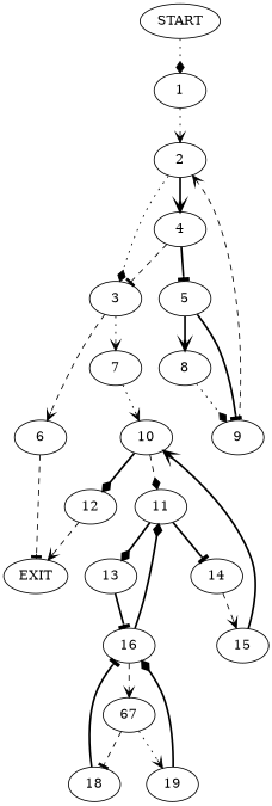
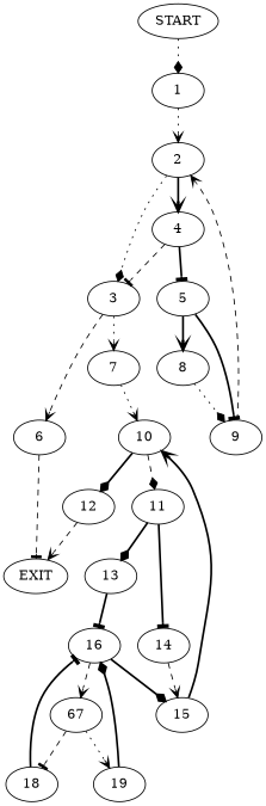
  digraph {
    edge [arrowhead=vee style=bold]
    n1 [label=START]
    1
    2
    n4 [label=EXIT]
    3
    4
    6
    7
    5
    10
    8
    9
    11
    12
    13
    14
    16
    15
    n19 [label=67]
    18
    19
    n1 -> 1 [arrowhead=diamond style=dotted]
    1 -> 2 [style=dotted]
    2 -> 3 [arrowhead=diamond style=dotted]
    2 -> 4
    3 -> 6 [style=dashed]
    3 -> 7 [style=dotted]
    4 -> 3 [arrowhead=tee style=dashed]
    4 -> 5 [arrowhead=tee]
    6 -> n4 [arrowhead=tee style=dashed]
    7 -> 10 [style=dotted]
    5 -> 8
    5 -> 9 [arrowhead=tee]
    10 -> 11 [arrowhead=diamond style=dashed]
    10 -> 12 [arrowhead=diamond]
    8 -> 9 [arrowhead=diamond style=dotted]
    9 -> 2 [style=dashed]
    11 -> 13 [arrowhead=diamond]
    11 -> 14 [arrowhead=tee]
    12 -> n4 [style=dashed]
    13 -> 16 [arrowhead=tee]
    14 -> 15 [style=dashed]
-   16 -> 11 [arrowhead=diamond]
+   16 -> 15 [arrowhead=diamond]
    16 -> n19 [style=dashed]
    15 -> 10
    n19 -> 18 [arrowhead=tee style=dashed]
    n19 -> 19 [style=dotted]
    18 -> 16 [arrowhead=tee]
    19 -> 16 [arrowhead=diamond]
  }
